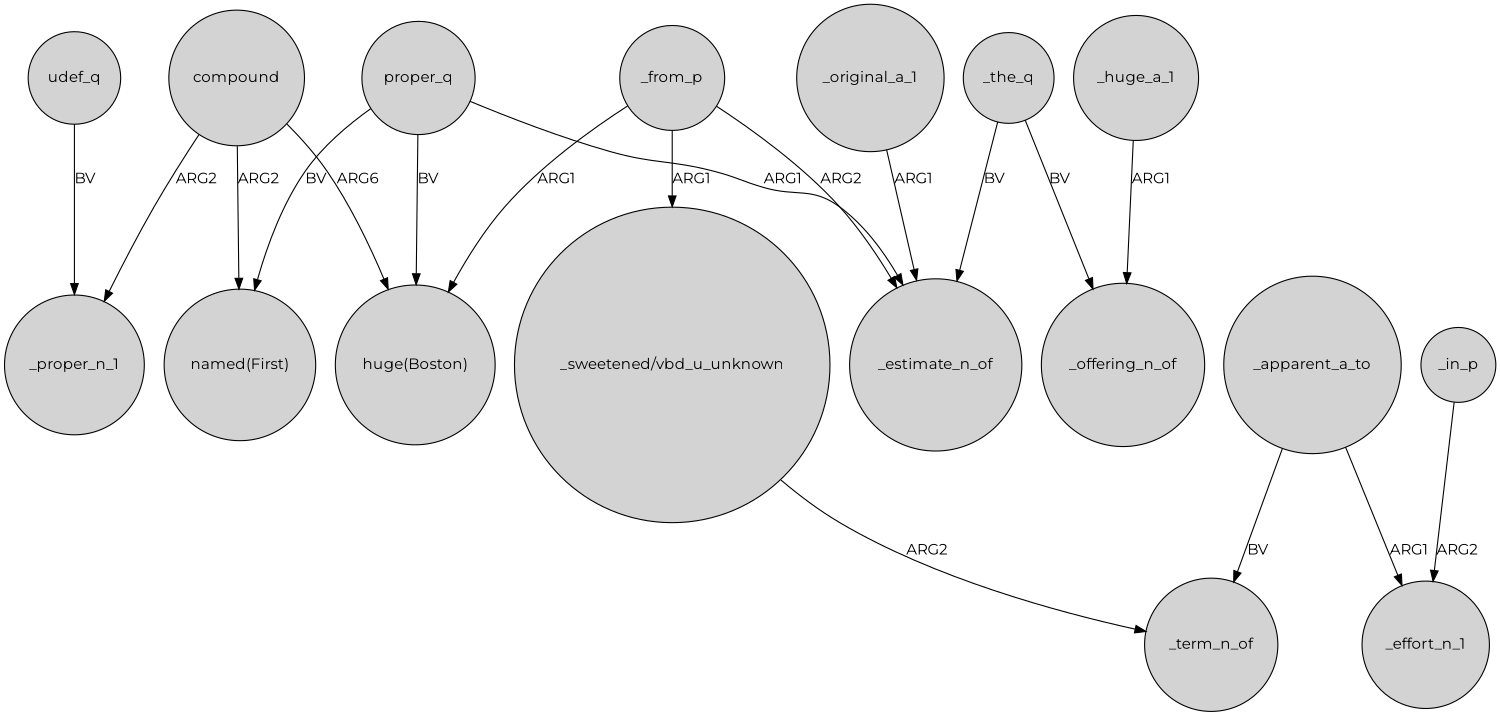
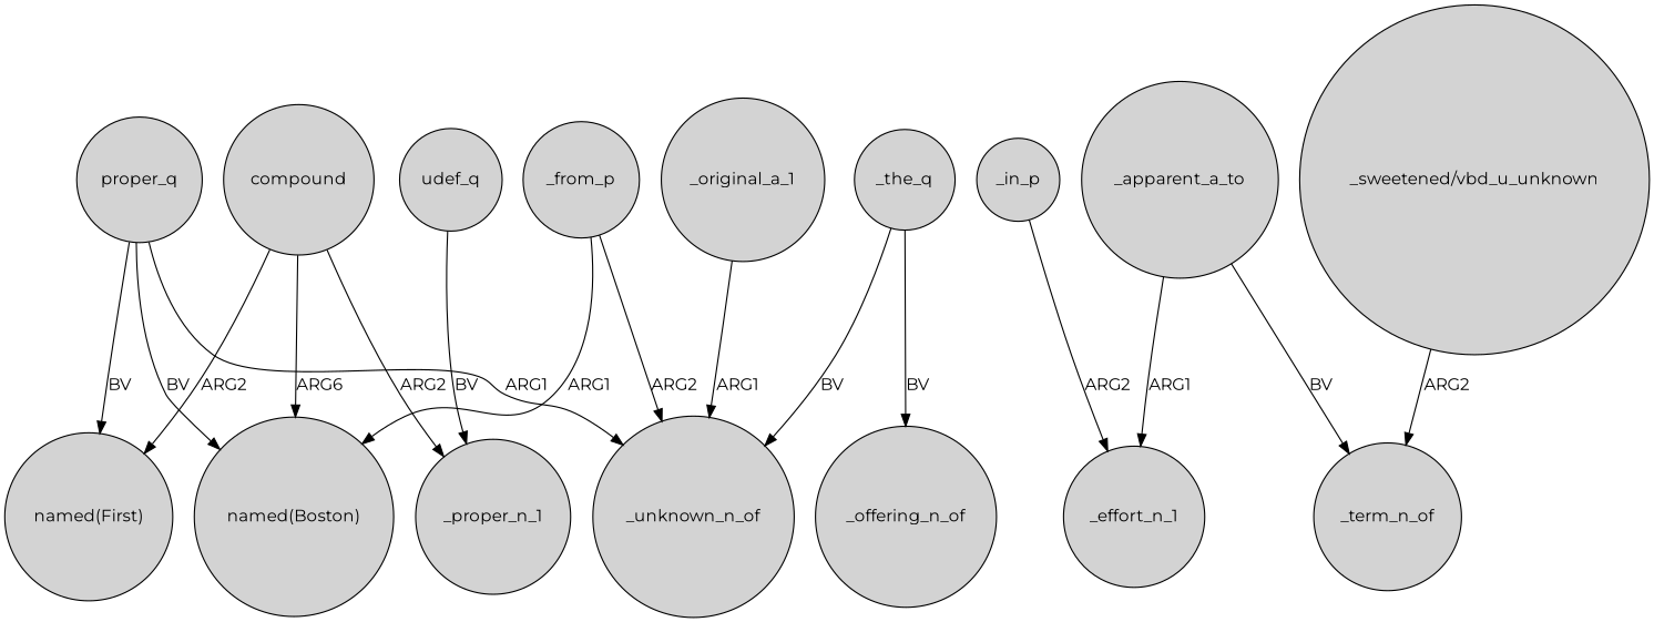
  digraph {
    fontname=Montserrat
    node [fontname=Montserrat shape=circle style=filled]
    edge [fontname=Montserrat]
    proper_q
-   "named(Boston)" [label="huge(Boston)"]
+   "named(Boston)"
    "named(First)"
-   _estimate_n_of
+   _estimate_n_of [label=_unknown_n_of]
    compound
    n6 [label=_proper_n_1]
    _in_p
    _effort_n_1
    "_sweetened/vbd_u_unknown"
    _term_n_of
    _original_a_1
-   _huge_a_1
    _offering_n_of
    _the_q
    _from_p
    _apparent_a_to
    udef_q
    proper_q -> "named(Boston)" [label=BV]
    proper_q -> "named(First)" [label=BV]
    proper_q -> _estimate_n_of [label=ARG1]
    compound -> "named(Boston)" [label=ARG6]
    compound -> "named(First)" [label=ARG2]
    compound -> n6 [label=ARG2]
    _in_p -> _effort_n_1 [label=ARG2]
    "_sweetened/vbd_u_unknown" -> _term_n_of [label=ARG2]
    _original_a_1 -> _estimate_n_of [label=ARG1]
-   _huge_a_1 -> _offering_n_of [label=ARG1]
    _the_q -> _estimate_n_of [label=BV]
    _the_q -> _offering_n_of [label=BV]
    _from_p -> "named(Boston)" [label=ARG1]
    _from_p -> _estimate_n_of [label=ARG2]
-   _from_p -> "_sweetened/vbd_u_unknown" [label=ARG1]
    _apparent_a_to -> _effort_n_1 [label=ARG1]
    _apparent_a_to -> _term_n_of [label=BV]
    udef_q -> n6 [label=BV]
  }
